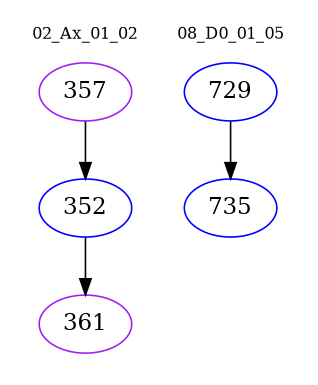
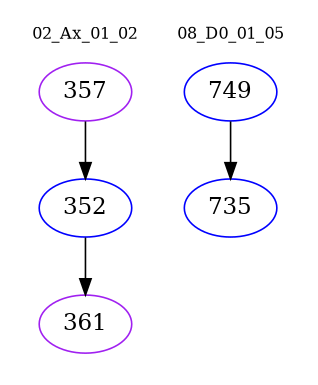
  digraph {
    node [color=blue]
    edge [color=black]
    n1 [color=purple label=357]
    n2 [label=352]
    n3 [color=purple label=361]
-   n4 [label=729]
+   n4 [label=749]
    n5 [label=735]
    subgraph cluster_1 {
      color=white
      fontsize=10
      label="02_Ax_01_02"
      n1
      n2
      n3
    }
    subgraph cluster_2 {
      color=white
      fontsize=10
      label="08_D0_01_05"
      n4
      n5
    }
    n1 -> n2
    n2 -> n3
    n4 -> n5
  }
